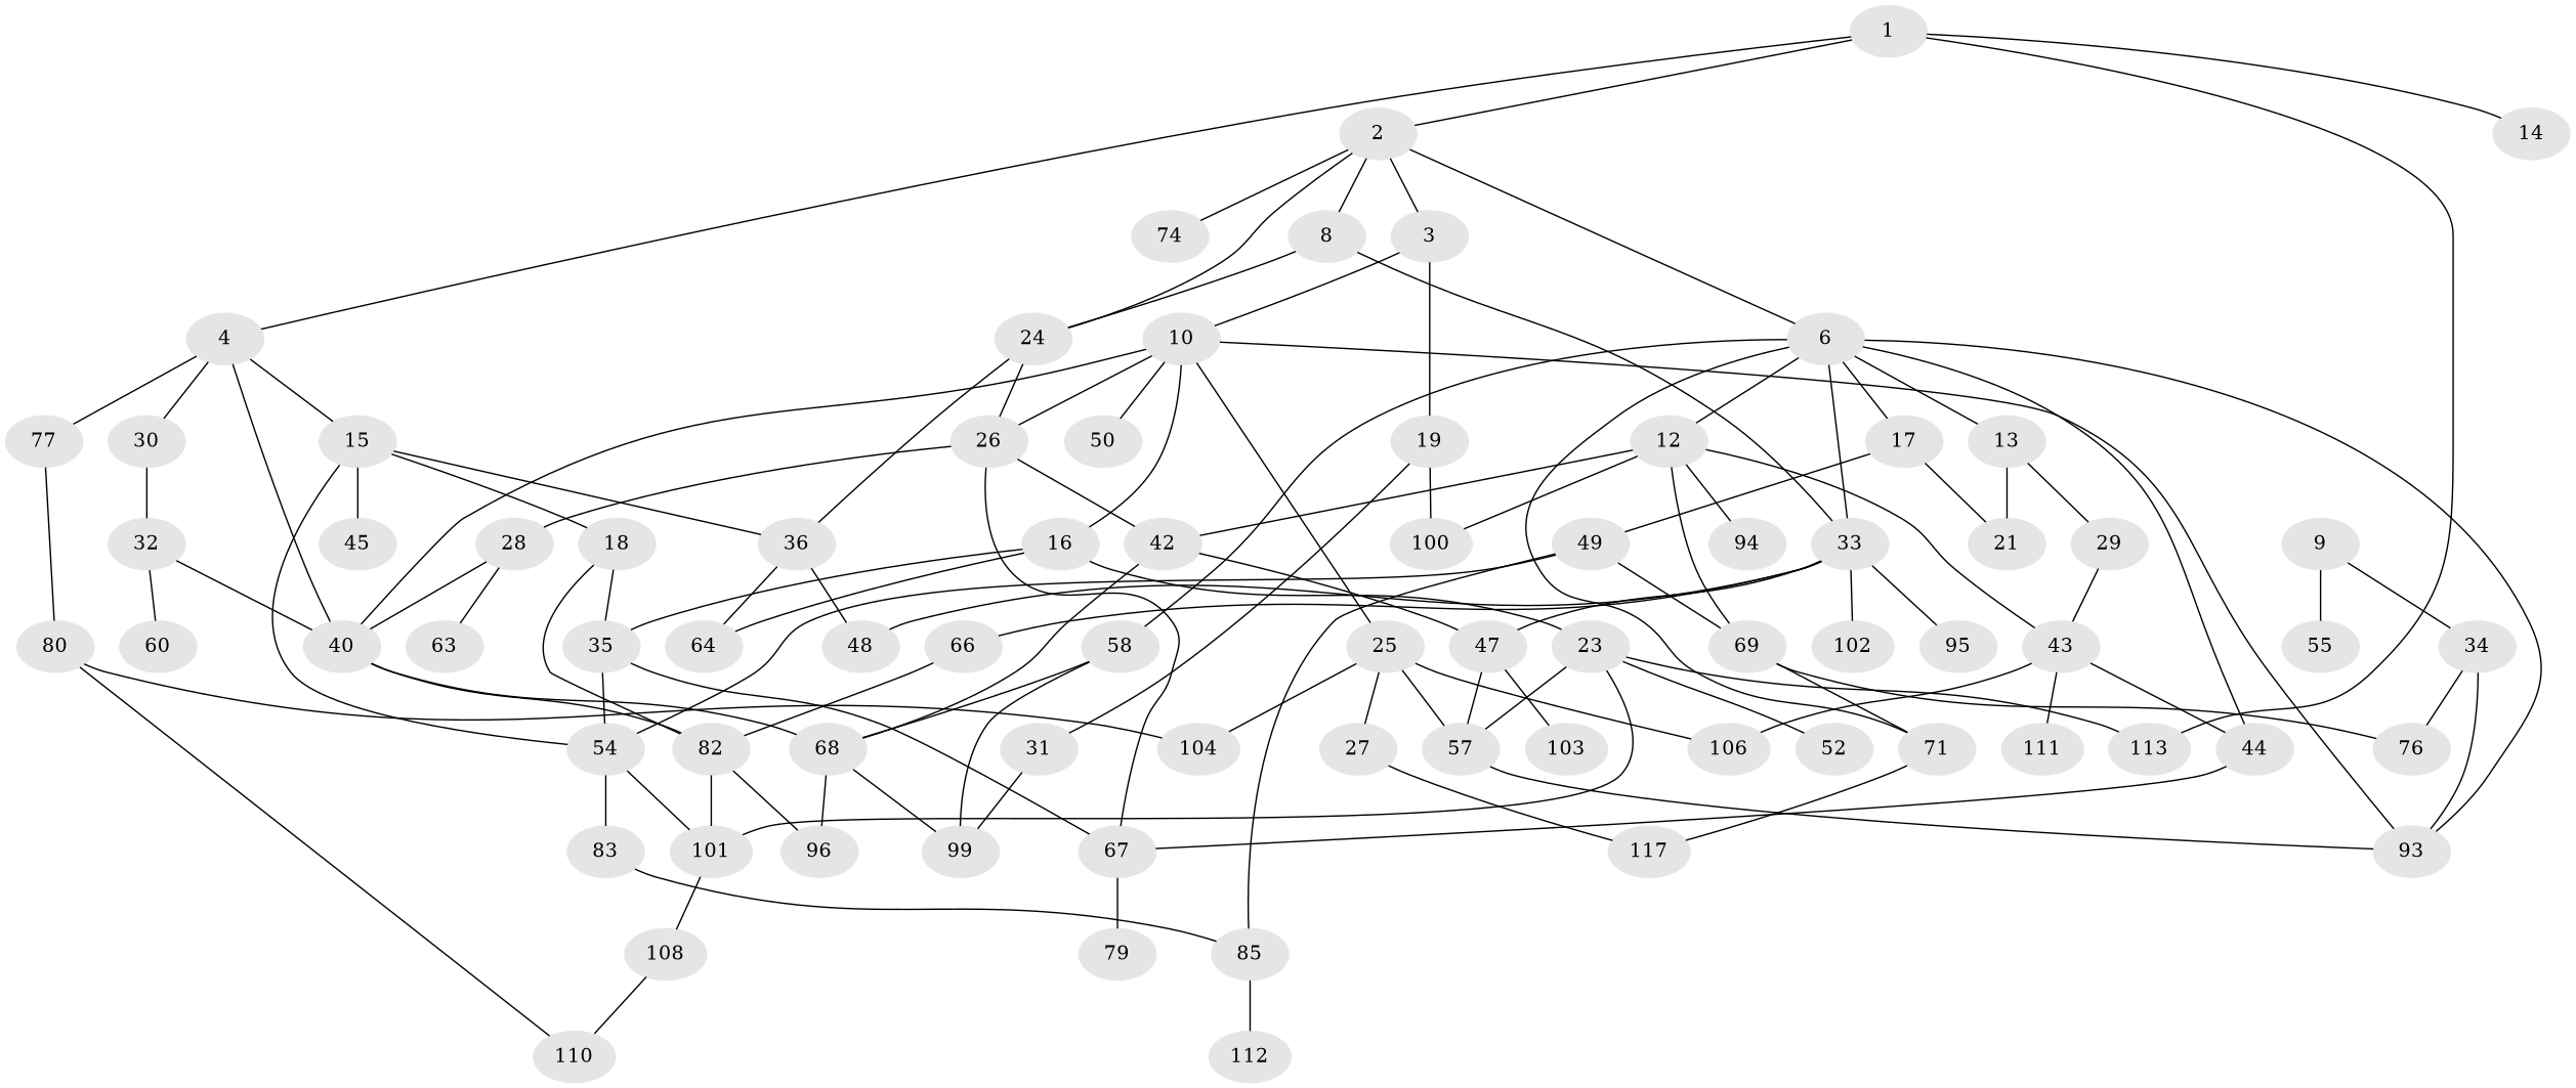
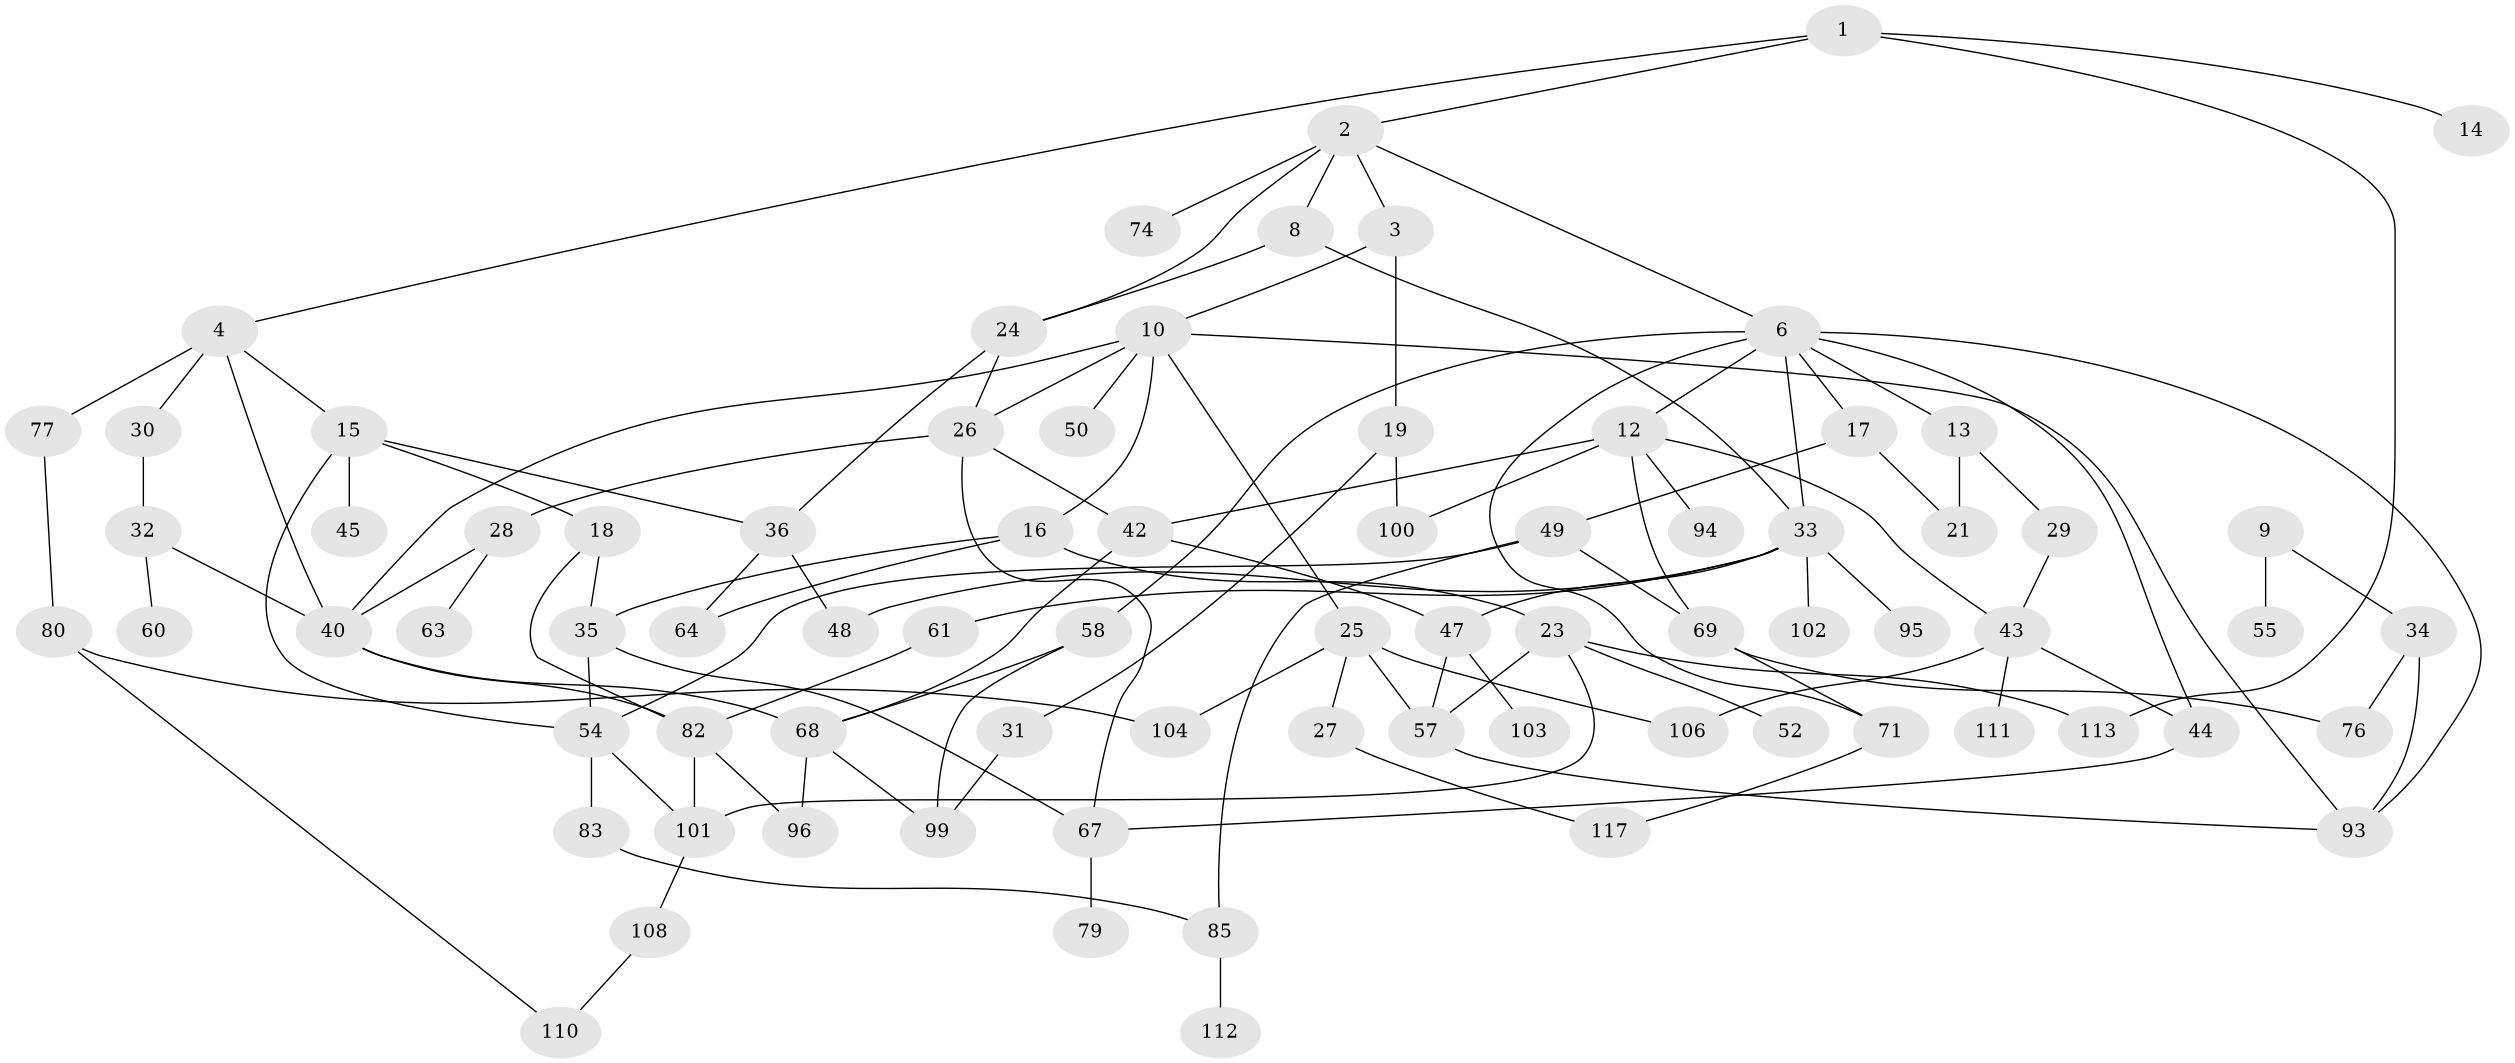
  graph {
    node [color=gray90 style=filled]
    1 [super="+39"]
    2 [super="+5"]
    4 [super="+7"]
    14
    113
    3 [super="+37"]
    6 [super="+11"]
    8
    24
    74
    15
    30
    40 [super="+92"]
    77 [super="+78"]
    10 [super="+72"]
    19
    12 [super="+91"]
    13 [super="+65"]
    17
    33 [super="+46"]
    44 [super="+90"]
    58 [super="+73"]
    71
    93 [super="+114"]
    9 [super="+20"]
    34
    55
    26 [super="+41"]
    36 [super="+53"]
    16 [super="+22"]
    25 [super="+87"]
    50
    100
    31 [super="+70"]
    18 [super="+66"]
    45
    54 [super="+62"]
    32 [super="+59"]
    82 [super="+84"]
    68
    80
    42 [super="+105"]
    43 [super="+97"]
    69 [super="+75"]
    94
    21 [super="+51"]
    29 [super="+89"]
    49 [super="+98"]
    47 [super="+109"]
    48 [super="+116"]
-   61 [label=66]
+   61
    95
    102
    67
    99 [super="+115"]
    117
    76
    23 [super="+38"]
    35 [super="+86"]
    64 [super="+81"]
    57
    27 [super="+88"]
    104
    106
    28 [super="+56"]
    111
    101 [super="+107"]
    83
    52
    85
    96
    108
    63
    79
    60
    103
    112
    110
    1 -- 2
    1 -- 4
    1 -- 14
    1 -- 113
    2 -- 3
    2 -- 6
    2 -- 8
    2 -- 24
    2 -- 74
    4 -- 15
    4 -- 30
    4 -- 40
    4 -- 77
    3 -- 10
    3 -- 19
    6 -- 12
    6 -- 13
    6 -- 17
    6 -- 33
    6 -- 44
    6 -- 58
    6 -- 71
    6 -- 93
    8 -- 24
    8 -- 33
    24 -- 26
    24 -- 36
    15 -- 36
    15 -- 18
    15 -- 45
    15 -- 54
    30 -- 32
    40 -- 82
    40 -- 68
    77 -- 80
    10 -- 40
    10 -- 93
    10 -- 26
    10 -- 16
    10 -- 25
    10 -- 50
    19 -- 100
    19 -- 31
    12 -- 100
    12 -- 42
    12 -- 43
    12 -- 69
    12 -- 94
    13 -- 21
    13 -- 29
    17 -- 21
    17 -- 49
    33 -- 47
    33 -- 48
    33 -- 61
    33 -- 95
    33 -- 102
    44 -- 67
    58 -- 68
    58 -- 99
    71 -- 117
    9 -- 34
    9 -- 55
    34 -- 93
    34 -- 76
    26 -- 42
    26 -- 67
    26 -- 28 [weight=2]
    36 -- 48
    36 -- 64
    16 -- 23
    16 -- 35
    16 -- 64
    25 -- 57
    25 -- 27
    25 -- 104 [weight=2]
    25 -- 106
    31 -- 99
    18 -- 82
    18 -- 35
    54 -- 101
    54 -- 83
    32 -- 40
    32 -- 60
    82 -- 101
    82 -- 96
    68 -- 99
    68 -- 96
    80 -- 104
    80 -- 110
    42 -- 68
    42 -- 47
    43 -- 44
    43 -- 106
    43 -- 111
    69 -- 71
    69 -- 76
    29 -- 43
    49 -- 54
    49 -- 69
    49 -- 85
    47 -- 57
    47 -- 103
    61 -- 82
    67 -- 79
    23 -- 113
    23 -- 57
    23 -- 101
    23 -- 52
    35 -- 54
    35 -- 67
    57 -- 93
    27 -- 117
    28 -- 40
    28 -- 63
    101 -- 108
    83 -- 85
    85 -- 112
    108 -- 110
  }
